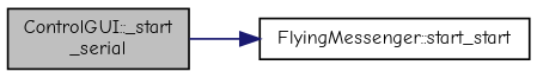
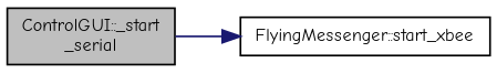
  digraph {
    rankdir=LR
    fontname="Comic Neue"
    node [color=black fontname="Comic Neue" fontsize=10 shape=record style=filled]
    n1 [fillcolor=grey75 fontcolor=black height=0.2 label="ControlGUI::_start\l_serial" width=0.4]
-   n2 [fillcolor=white height=0.2 label="FlyingMessenger::start_start" width=0.4]
+   n2 [fillcolor=white height=0.2 label="FlyingMessenger::start_xbee" width=0.4]
    n1 -> n2 [color=midnightblue fontname="Comic Neue" fontsize=10 labelfontname=Helvetica labelfontsize=10 style=solid]
  }
